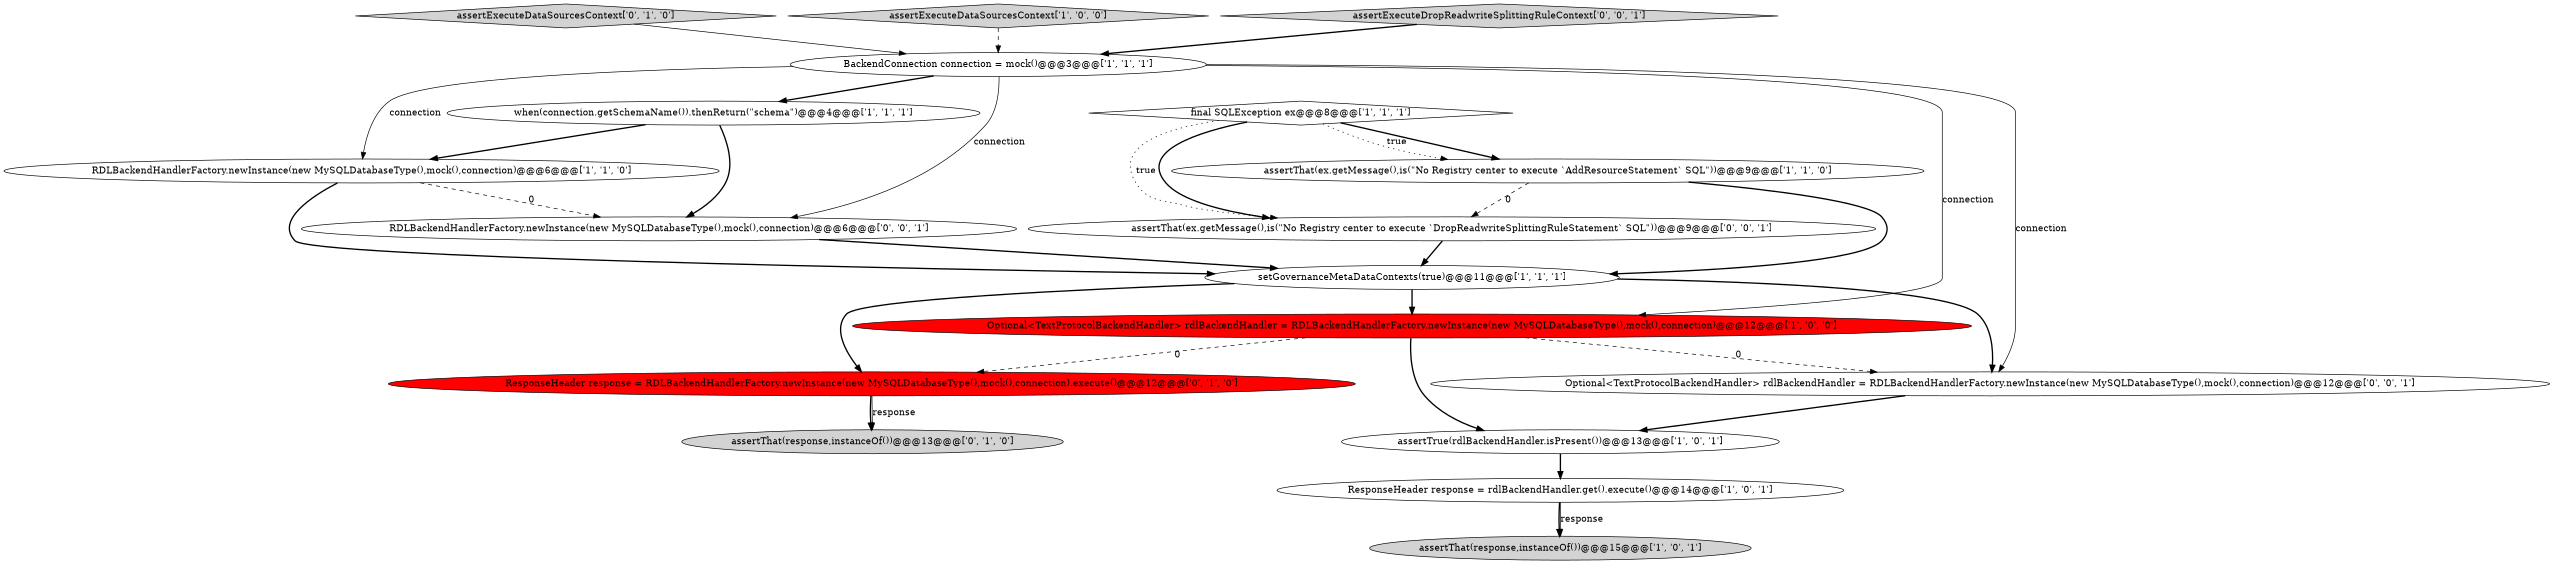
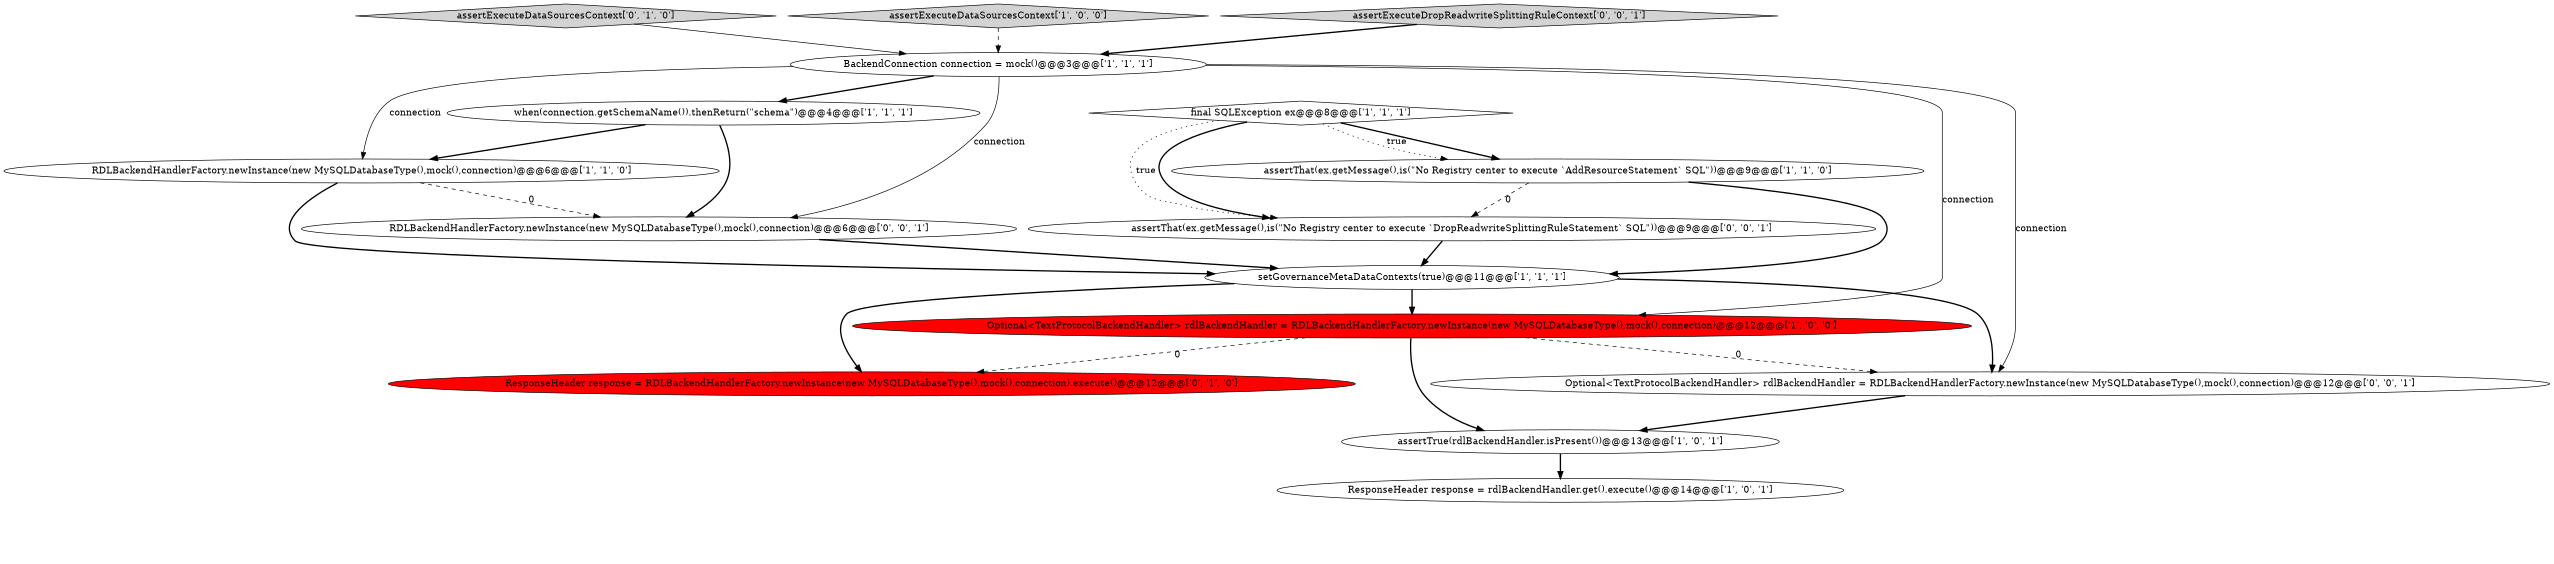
  digraph {
    node [fillcolor=white shape=ellipse style=filled]
    edge [style=bold]
    n1 [fillcolor=lightgray label="assertExecuteDataSourcesContext['0', '1', '0']" shape=diamond]
    n2 [label="BackendConnection connection = mock()@@@3@@@['1', '1', '1']"]
    n3 [label="Optional<TextProtocolBackendHandler> rdlBackendHandler = RDLBackendHandlerFactory.newInstance(new MySQLDatabaseType(),mock(),connection)@@@12@@@['0', '0', '1']"]
    n4 [fillcolor=red label="Optional<TextProtocolBackendHandler> rdlBackendHandler = RDLBackendHandlerFactory.newInstance(new MySQLDatabaseType(),mock(),connection)@@@12@@@['1', '0', '0']"]
    n5 [label="RDLBackendHandlerFactory.newInstance(new MySQLDatabaseType(),mock(),connection)@@@6@@@['1', '1', '0']"]
    n6 [label="RDLBackendHandlerFactory.newInstance(new MySQLDatabaseType(),mock(),connection)@@@6@@@['0', '0', '1']"]
    n7 [label="when(connection.getSchemaName()).thenReturn(\"schema\")@@@4@@@['1', '1', '1']"]
    n8 [label="setGovernanceMetaDataContexts(true)@@@11@@@['1', '1', '1']"]
    n9 [fillcolor=red label="ResponseHeader response = RDLBackendHandlerFactory.newInstance(new MySQLDatabaseType(),mock(),connection).execute()@@@12@@@['0', '1', '0']"]
    n10 [label="assertTrue(rdlBackendHandler.isPresent())@@@13@@@['1', '0', '1']"]
-   n11 [fillcolor=lightgray label="assertThat(response,instanceOf())@@@13@@@['0', '1', '0']"]
    n12 [fillcolor=lightgray label="assertExecuteDataSourcesContext['1', '0', '0']" shape=diamond]
    n13 [label="ResponseHeader response = rdlBackendHandler.get().execute()@@@14@@@['1', '0', '1']"]
-   n14 [fillcolor=lightgray label="assertThat(response,instanceOf())@@@15@@@['1', '0', '1']"]
    n15 [fillcolor=lightgray label="assertExecuteDropReadwriteSplittingRuleContext['0', '0', '1']" shape=diamond]
    n16 [label="assertThat(ex.getMessage(),is(\"No Registry center to execute `DropReadwriteSplittingRuleStatement` SQL\"))@@@9@@@['0', '0', '1']"]
    n17 [label="assertThat(ex.getMessage(),is(\"No Registry center to execute `AddResourceStatement` SQL\"))@@@9@@@['1', '1', '0']"]
    n18 [label="final SQLException ex@@@8@@@['1', '1', '1']" shape=diamond]
    n1 -> n2 [style=solid]
    n2 -> n3 [label=connection style=solid]
    n2 -> n4 [label=connection style=solid]
    n2 -> n5 [label=connection style=solid]
    n2 -> n6 [label=connection style=solid]
    n2 -> n7
    n3 -> n10
    n4 -> n3 [label=0 style=dashed]
    n4 -> n9 [label=0 style=dashed]
    n4 -> n10
    n5 -> n6 [label=0 style=dashed]
    n5 -> n8
    n6 -> n8
    n7 -> n5
    n7 -> n6
    n8 -> n3
    n8 -> n4
    n8 -> n9
-   n9 -> n11
-   n9 -> n11 [label=response style=solid]
    n10 -> n13
    n12 -> n2 [style=dashed]
-   n13 -> n14
-   n13 -> n14 [label=response style=solid]
    n15 -> n2
    n16 -> n8
    n17 -> n8
    n17 -> n16 [label=0 style=dashed]
    n18 -> n16
    n18 -> n16 [label=true style=dotted]
    n18 -> n17
    n18 -> n17 [label=true style=dotted]
  }
